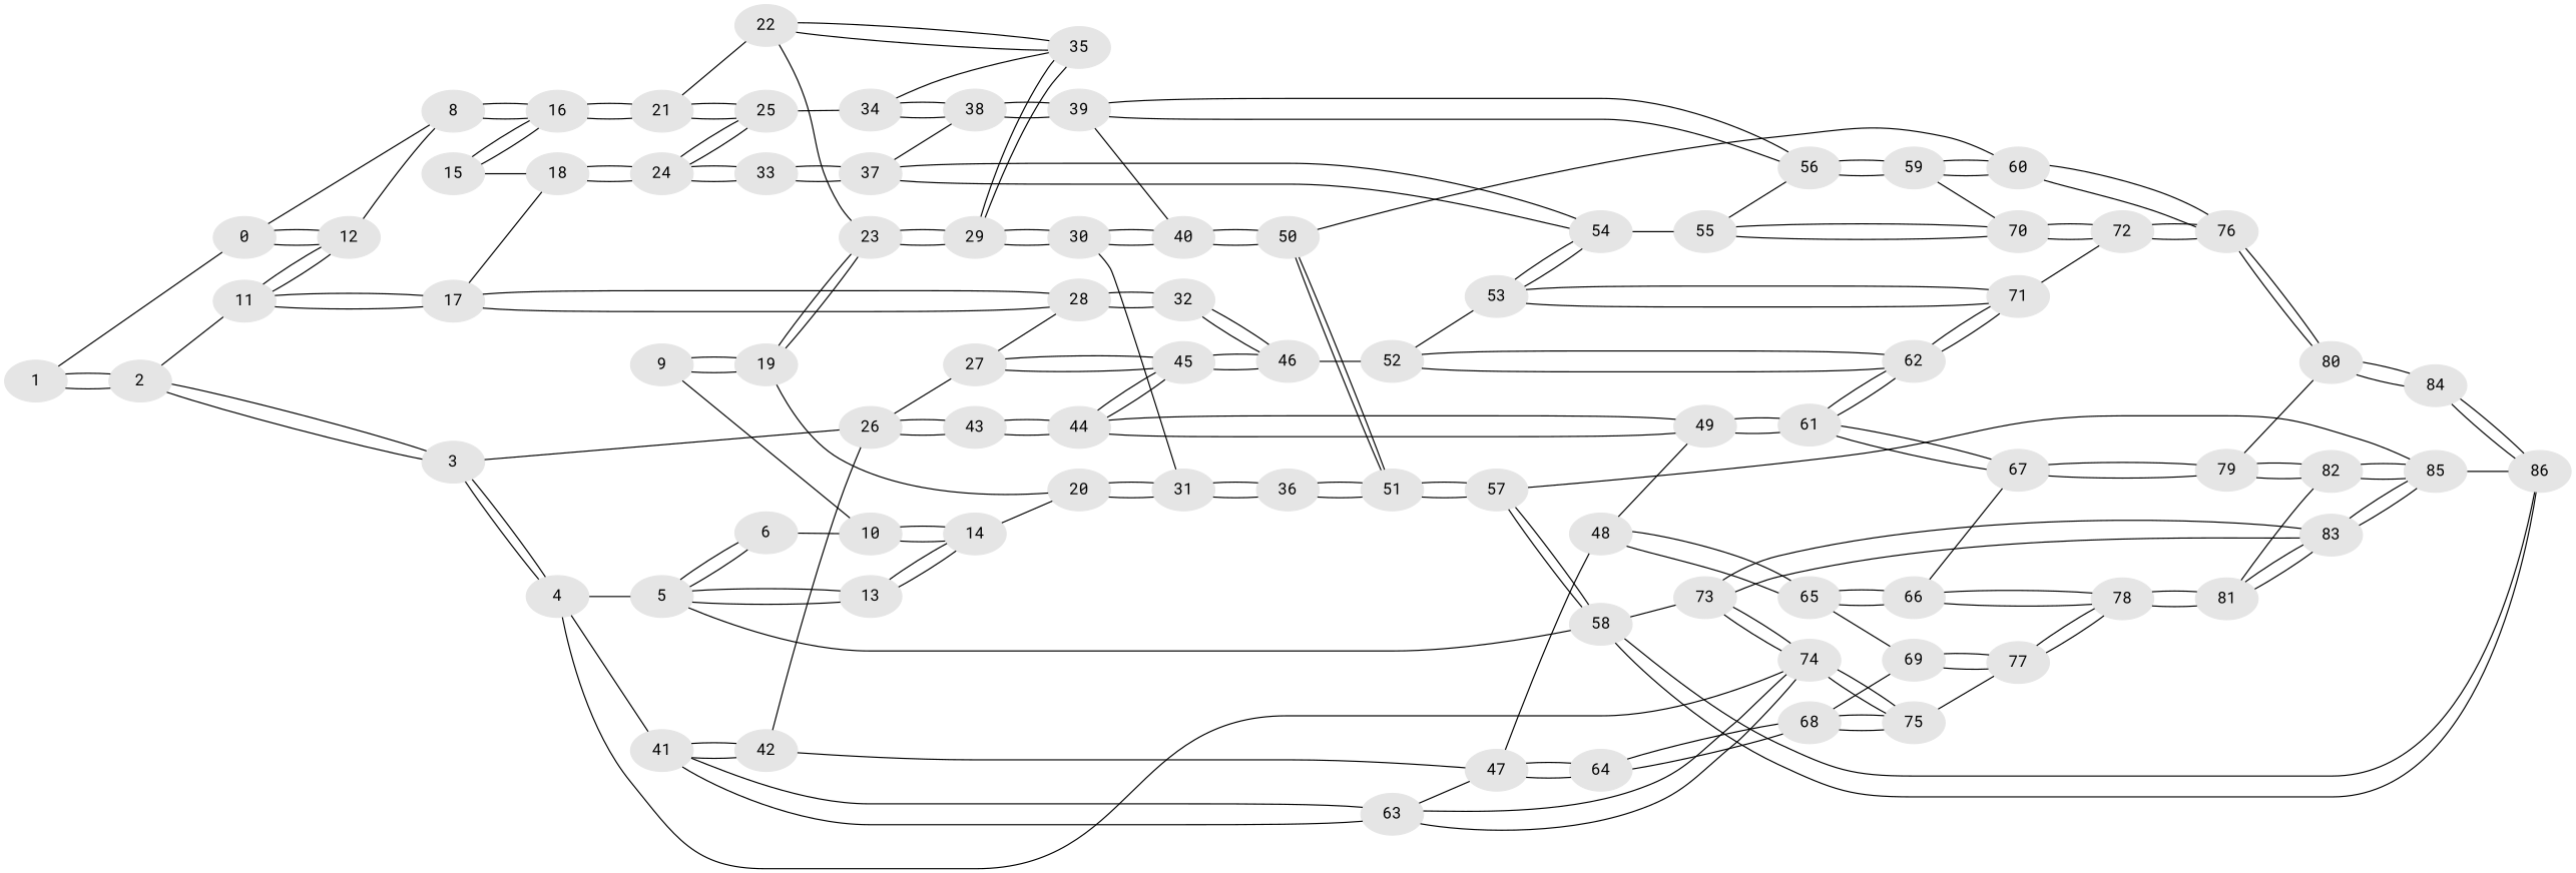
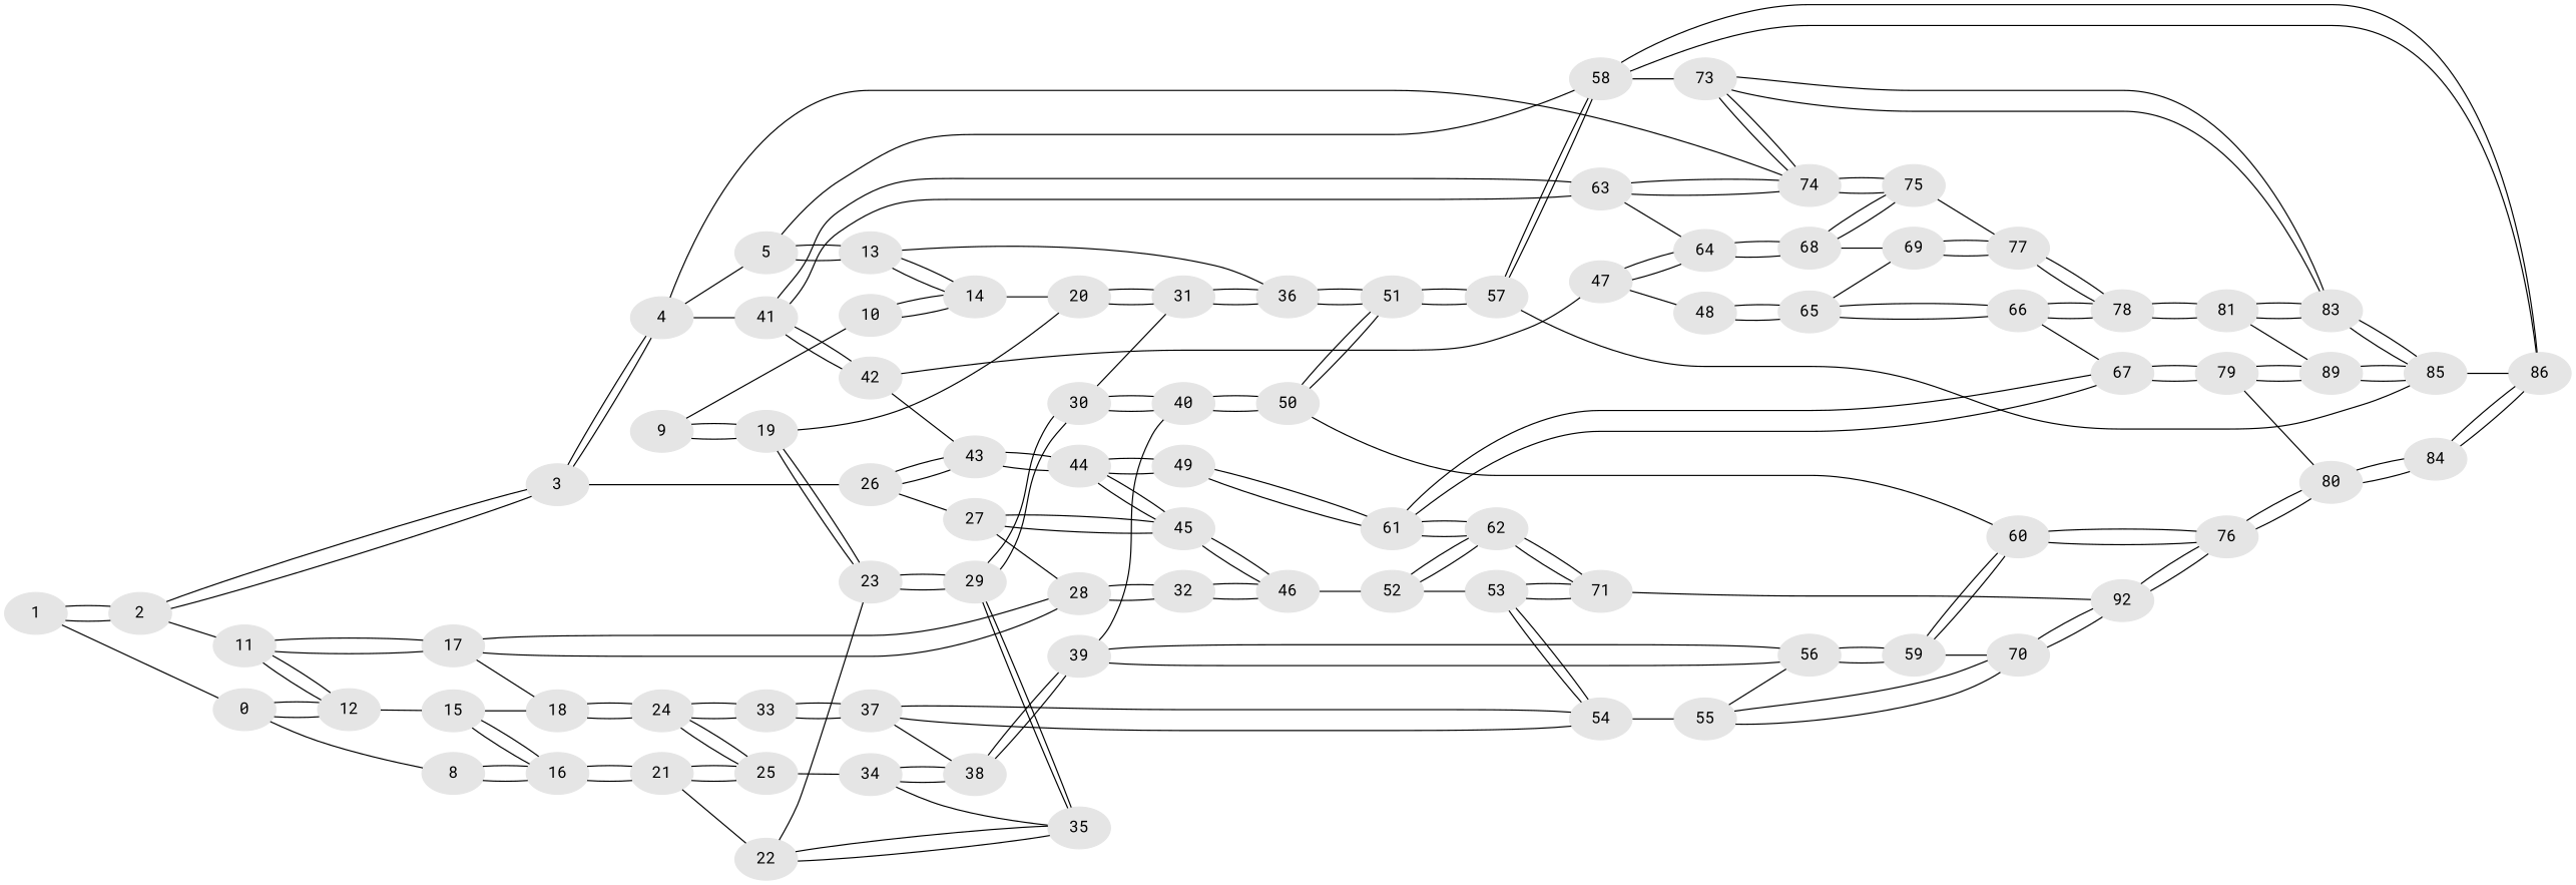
  graph {
    fontname="Roboto Mono"
    rankdir=LR
    node [color=gray90 fontname="Roboto Mono" style=filled]
    edge [fontname="Roboto Mono"]
    1
    2
    n3 [label=0]
    3
    11
    8
    12
    4
    26
    17
    5
    41
    74
    27
    43
-   6
    13
    58
    42
    63
    73
    83
    10
    14
    36
    86
    16
    15
    9
    19
    21
    20
    23
    18
    28
    51
    31
    24
    22
    25
    32
    33
    29
    35
    34
    30
    37
    38
    45
    44
    46
    40
    50
    52
    54
    39
    57
    55
    56
    59
    60
    47
    64
    48
    49
    61
    53
    62
    65
    68
    66
    69
    67
    76
    85
    71
-   72
+   72 [label=92]
    70
    84
    80
    79
    75
    78
    77
    81
-   82
+   82 [label=89]
    1 -- 2
    1 -- 2
    1 -- n3
    2 -- 3
    2 -- 3
    2 -- 11
    n3 -- 8
    n3 -- 12
    n3 -- 12
    3 -- 4
    3 -- 4
    3 -- 26
    11 -- 12
    11 -- 12
    11 -- 17
    11 -- 17
    8 -- 16
    8 -- 16
-   12 -- 8
+   12 -- 15
    4 -- 5
    4 -- 41
    4 -- 74
    26 -- 27
    26 -- 43
    26 -- 43
    17 -- 18
    17 -- 28
    17 -- 28
-   5 -- 6
-   5 -- 6
    5 -- 13
    5 -- 13
    5 -- 58
    41 -- 42
    41 -- 42
    41 -- 63
    41 -- 63
    74 -- 75
    74 -- 75
    27 -- 28
    27 -- 45
    27 -- 45
    43 -- 44
    43 -- 44
-   6 -- 10
    13 -- 14
    13 -- 14
+   13 -- 36
    58 -- 73
    58 -- 86
    58 -- 86
-   42 -- 26
+   42 -- 43
    42 -- 47
    63 -- 74
    63 -- 74
-   63 -- 47
+   63 -- 64
    73 -- 74
    73 -- 74
    73 -- 83
    73 -- 83
    83 -- 85
    83 -- 85
    10 -- 14
    10 -- 14
    14 -- 20
    36 -- 51
    36 -- 51
    16 -- 21
    16 -- 21
    15 -- 16
    15 -- 16
    15 -- 18
    9 -- 10
    9 -- 19
    9 -- 19
    19 -- 20
    19 -- 23
    19 -- 23
    21 -- 22
    21 -- 25
    21 -- 25
    20 -- 31
    20 -- 31
    23 -- 29
    23 -- 29
    18 -- 24
    18 -- 24
    28 -- 32
    28 -- 32
    51 -- 57
    51 -- 57
    31 -- 36
    31 -- 36
    24 -- 25
    24 -- 25
    24 -- 33
    24 -- 33
    22 -- 23
    22 -- 35
    22 -- 35
    25 -- 34
    32 -- 46
    32 -- 46
    33 -- 37
    33 -- 37
    29 -- 35
    29 -- 35
    29 -- 30
    29 -- 30
    34 -- 35
    34 -- 38
    34 -- 38
    30 -- 31
    30 -- 40
    30 -- 40
    37 -- 38
    37 -- 54
    37 -- 54
    38 -- 39
    38 -- 39
    45 -- 46
    45 -- 46
    44 -- 45
    44 -- 45
    44 -- 49
    44 -- 49
    46 -- 52
    40 -- 50
    40 -- 50
    50 -- 51
    50 -- 51
    50 -- 60
    52 -- 53
    52 -- 62
    52 -- 62
    54 -- 55
    39 -- 40
    39 -- 56
    39 -- 56
    57 -- 58
    57 -- 58
    57 -- 85
    55 -- 56
    55 -- 70
    55 -- 70
    56 -- 59
    56 -- 59
    59 -- 60
    59 -- 60
    59 -- 70
    60 -- 76
    60 -- 76
    47 -- 64
    47 -- 64
    47 -- 48
    64 -- 68
    64 -- 68
-   48 -- 49
    48 -- 65
    48 -- 65
    49 -- 61
    49 -- 61
    61 -- 62
    61 -- 62
    61 -- 67
    61 -- 67
    53 -- 54
    53 -- 54
    53 -- 71
    53 -- 71
    62 -- 71
    62 -- 71
    65 -- 66
    65 -- 66
    65 -- 69
    68 -- 69
    68 -- 75
    68 -- 75
    66 -- 67
    66 -- 78
    66 -- 78
    69 -- 77
    69 -- 77
    67 -- 79
    67 -- 79
    76 -- 80
    76 -- 80
    85 -- 86
    71 -- 72
    72 -- 76
    72 -- 76
    70 -- 72
    70 -- 72
    84 -- 86
    84 -- 86
    80 -- 84
    80 -- 84
    79 -- 80
    79 -- 82
    79 -- 82
    75 -- 77
    78 -- 81
    78 -- 81
    77 -- 78
    77 -- 78
    81 -- 83
    81 -- 83
    81 -- 82
    82 -- 85
    82 -- 85
  }
